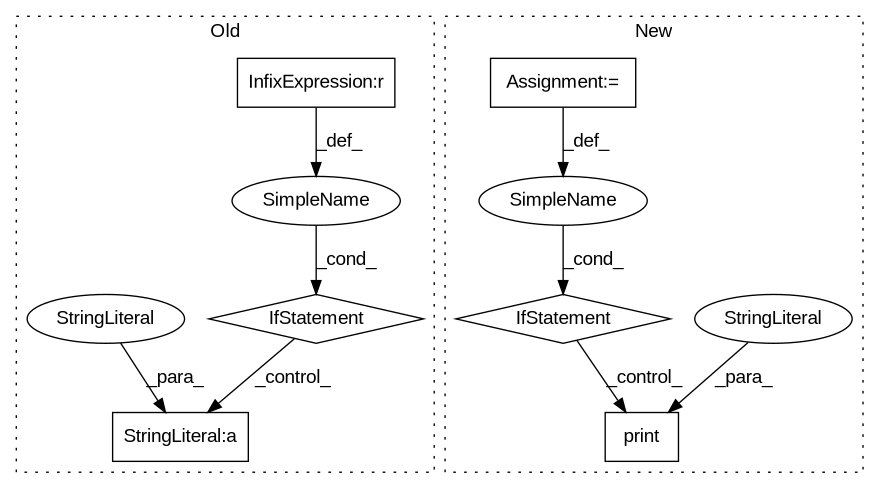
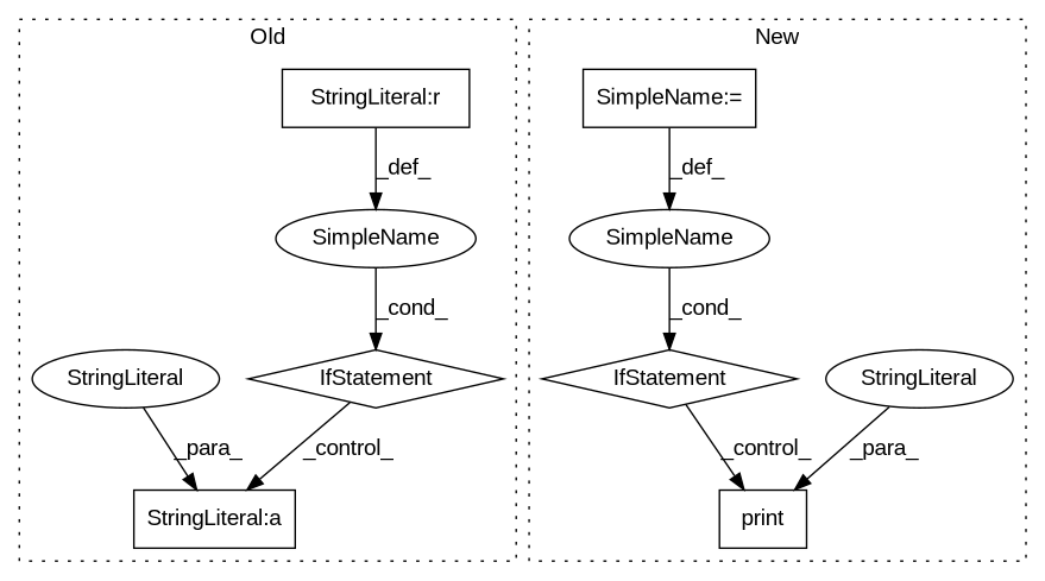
  digraph {
    fontname="Liberation Sans"
    node [a=25 fontname="Liberation Sans" shape=box]
    edge [fontname="Liberation Sans"]
    n1 [l="4,2" label=IfStatement s="1332,1364" shape=diamond]
-   n2 [a=27 l=4 label="InfixExpression:r" s=1348]
+   n2 [a=27 l=4 label="StringLiteral:r" s=1348]
    n3 [a=27 l=3 label="StringLiteral:a" s=1477]
    n4 [a=42 label=SimpleName shape=ellipse]
    n5 [a=45 l=17 label=StringLiteral s=1480 shape=ellipse]
    n6 [a=32 l="6,1" label=print s="2361,2391"]
    n7 [a=45 l=24 label=StringLiteral s=2367 shape=ellipse]
    n8 [l="4,2" label=IfStatement s="2278,2351" shape=diamond]
    n9 [a=42 label=SimpleName shape=ellipse]
-   n10 [a=7 l=7 label="Assignment:=" s=681]
+   n10 [a=7 l=7 label="SimpleName:=" s=681]
    subgraph cluster_1 {
      label=Old
      style=dotted
      n1
      n2
      n3
      n4
      n5
    }
    subgraph cluster_2 {
      label=New
      style=dotted
      n6
      n7
      n8
      n9
      n10
    }
    n1 -> n3 [label=_control_]
    n2 -> n4 [label=_def_]
    n4 -> n1 [label=_cond_]
    n5 -> n3 [label=_para_]
    n7 -> n6 [label=_para_]
    n8 -> n6 [label=_control_]
    n9 -> n8 [label=_cond_]
    n10 -> n9 [label=_def_]
  }
